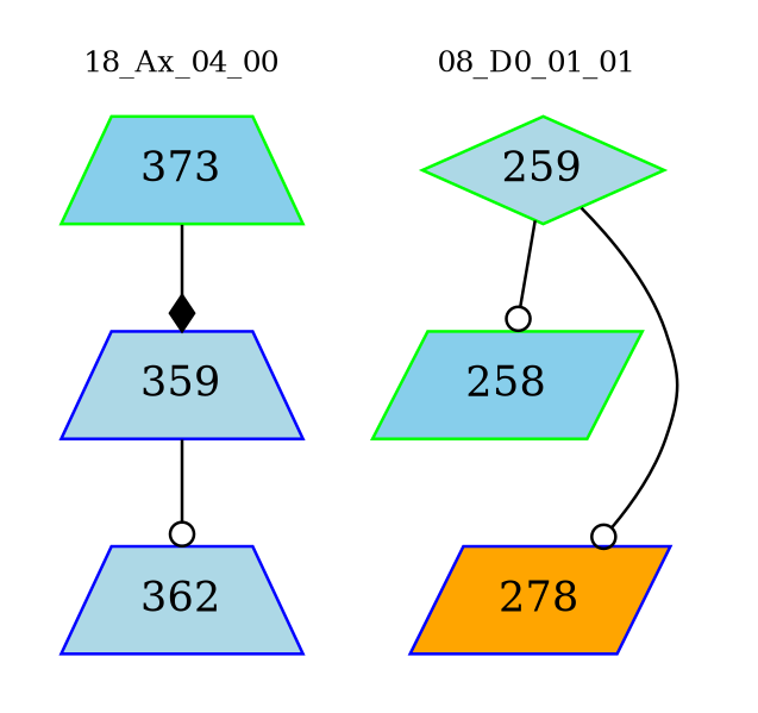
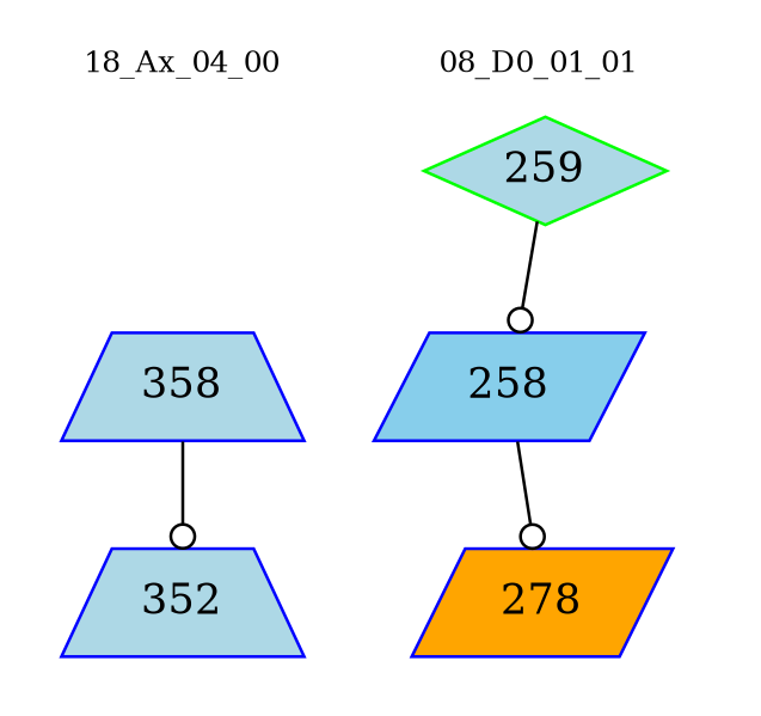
  digraph {
    node [color=blue fillcolor=lightblue shape=trapezium style=filled]
    edge [arrowhead=odot color=black]
-   n1 [color=green fillcolor=skyblue label=373]
-   n2 [label=359]
-   n3 [label=362]
+   n2 [label=358]
+   n3 [label=352]
    n4 [color=green label=259 shape=diamond]
-   n5 [color=green fillcolor=skyblue label=258 shape=parallelogram]
+   n5 [fillcolor=skyblue label=258 shape=parallelogram]
    n6 [fillcolor=orange label=278 shape=parallelogram]
    subgraph cluster_1 {
      color=white
      fontsize=10
      label="18_Ax_04_00"
-     n1
      n2
      n3
    }
    subgraph cluster_2 {
      color=white
      fontsize=10
      label="08_D0_01_01"
      n4
      n5
      n6
    }
-   n1 -> n2 [arrowhead=diamond]
    n2 -> n3
    n4 -> n5
-   n4 -> n6
+   n5 -> n6
  }
